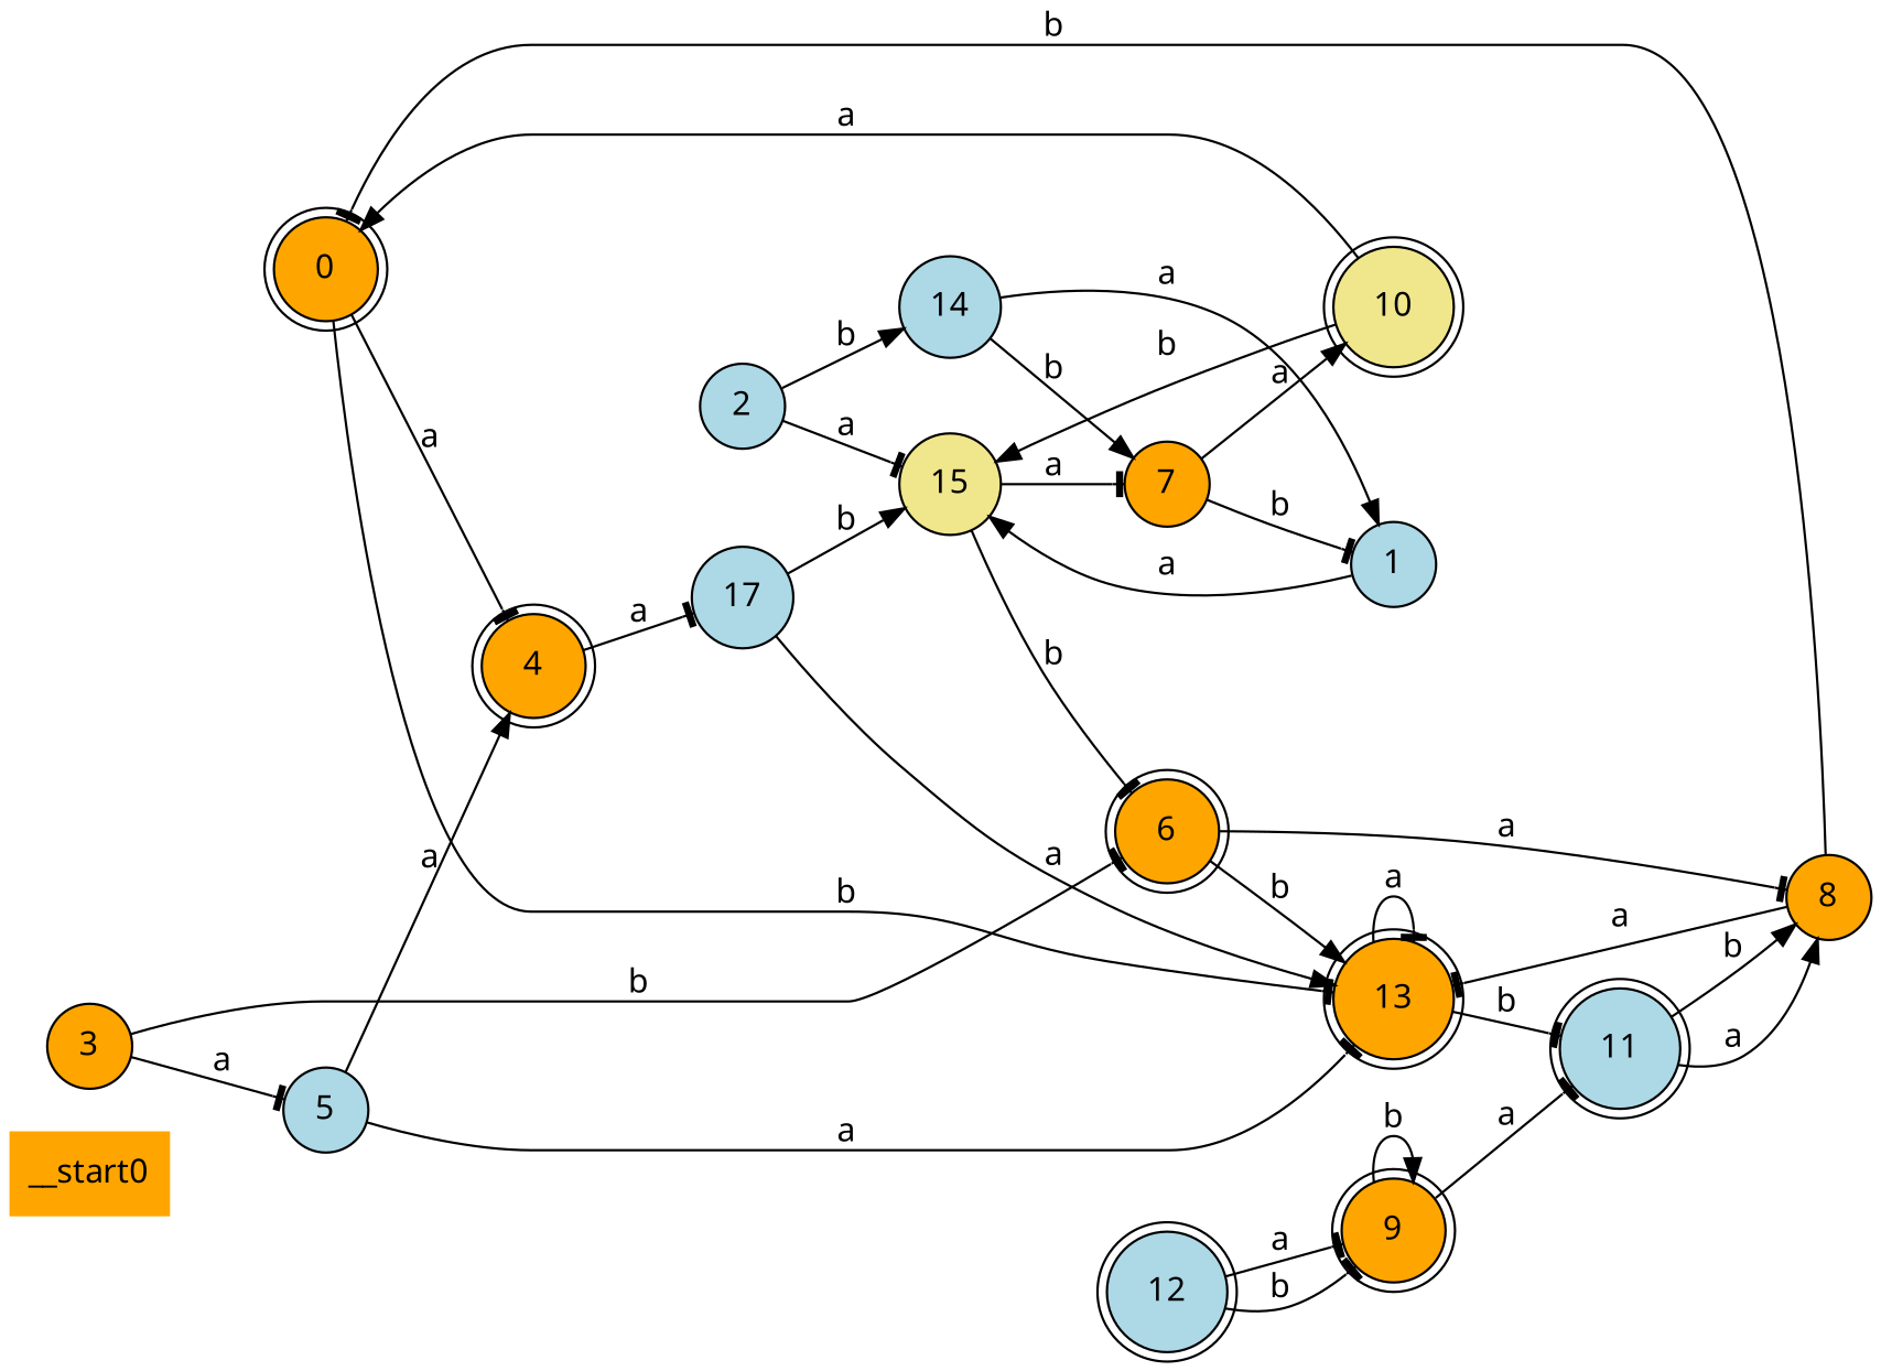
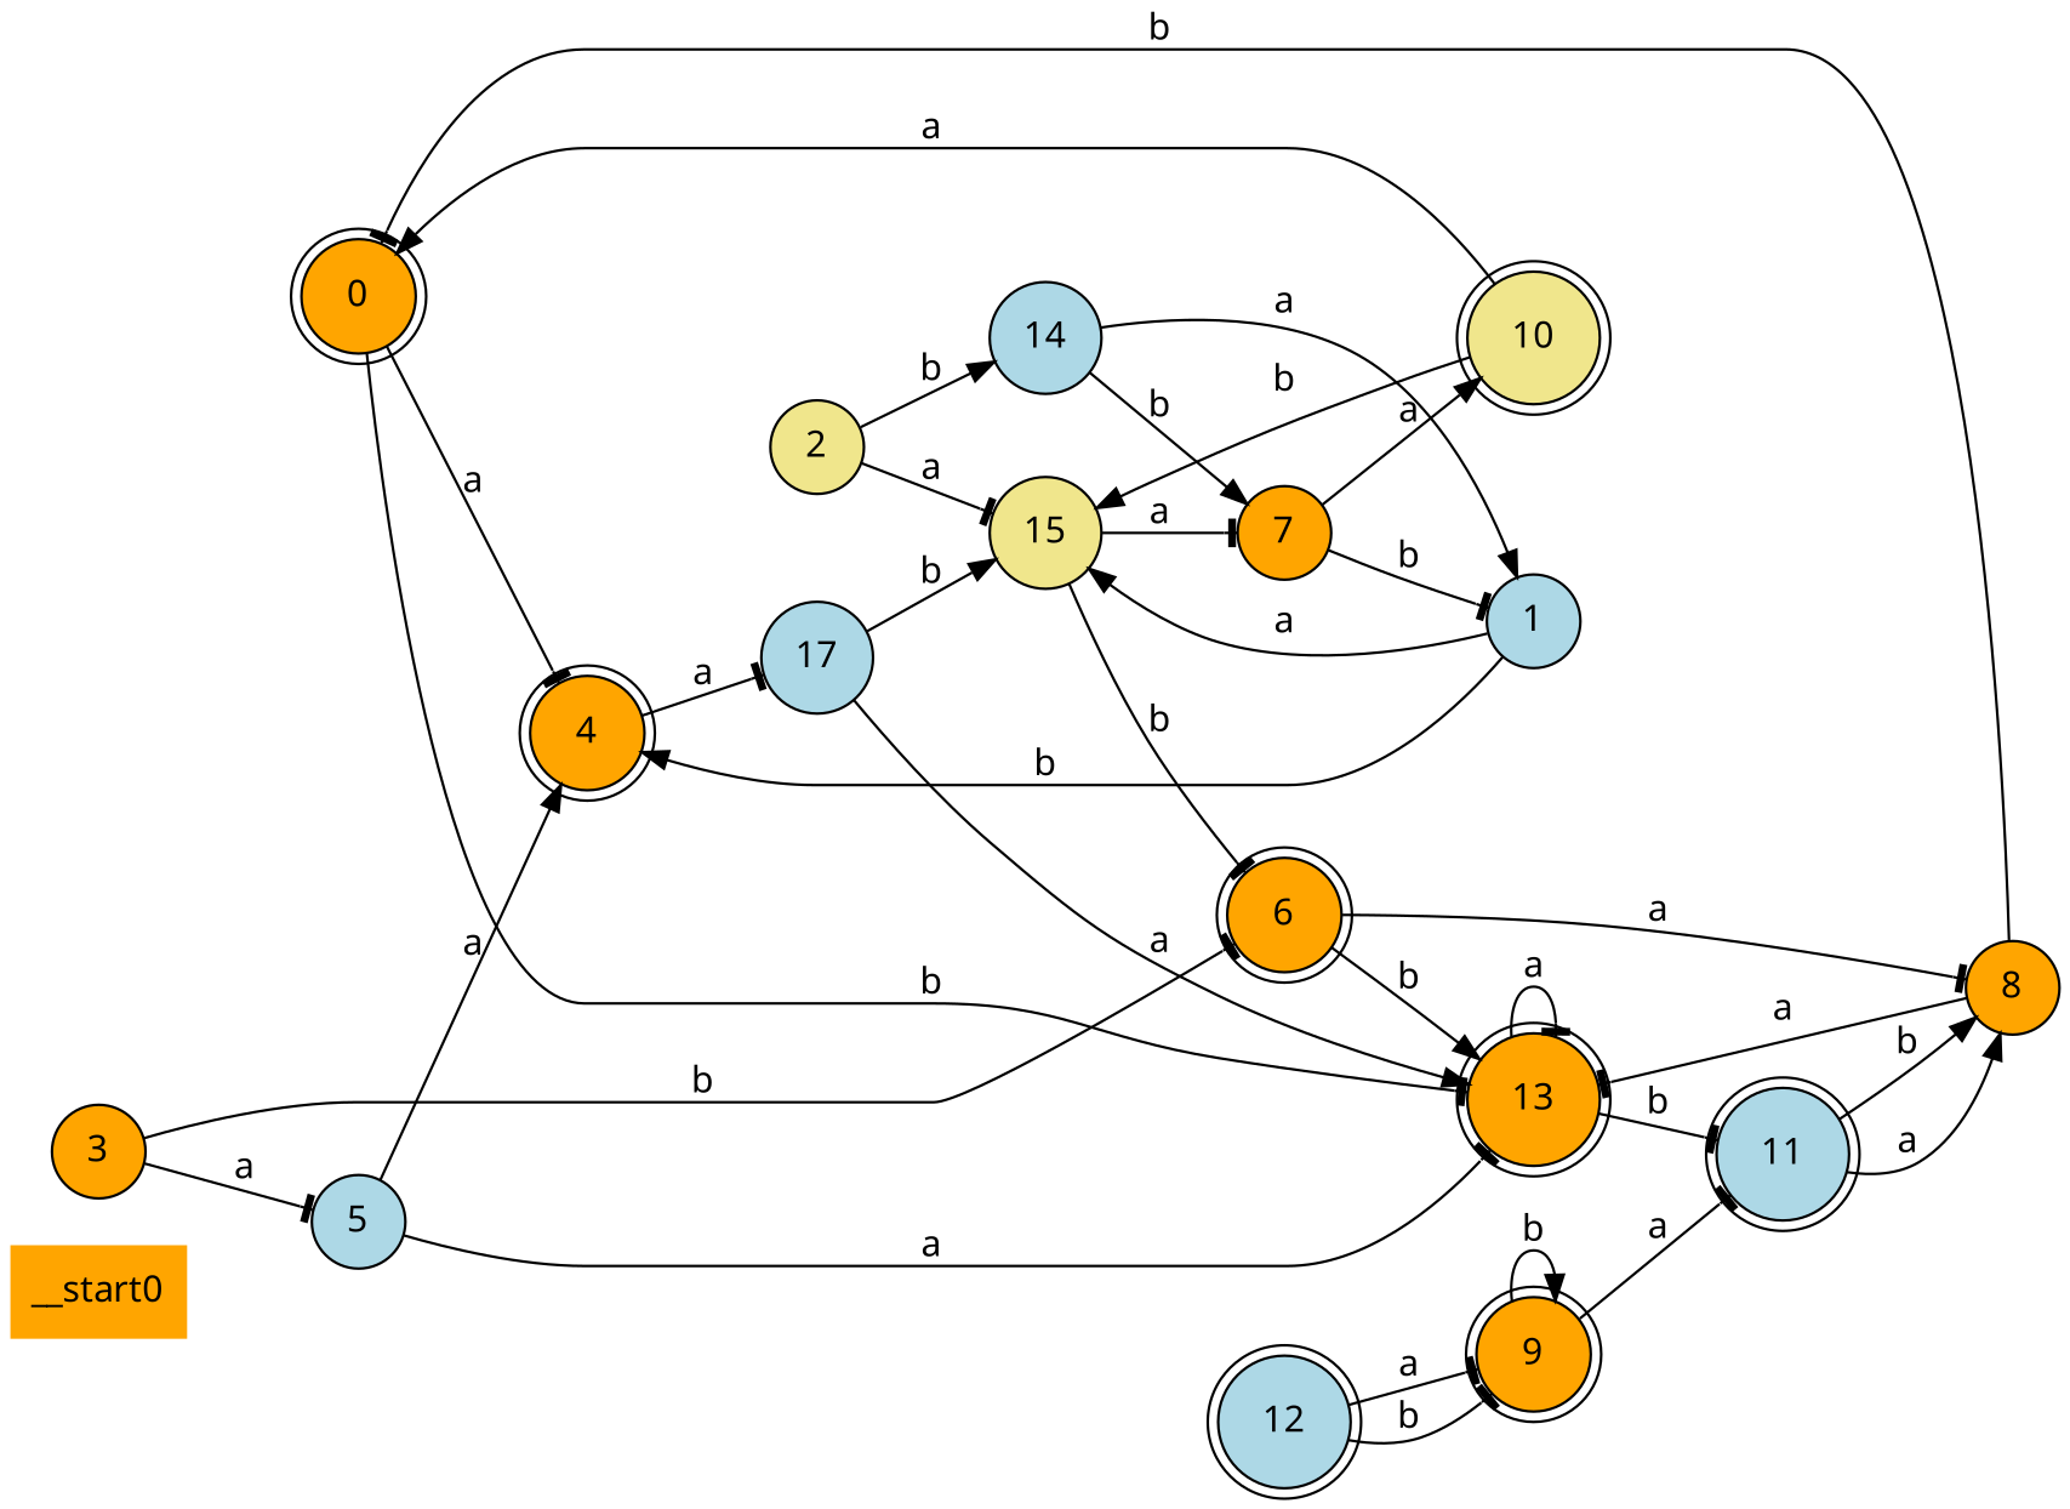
  digraph {
    fontname="Noto Sans"
    rankdir=LR
    node [fillcolor=orange fontname="Noto Sans" shape=circle style=filled color=black]
    edge [arrowhead=tee fontname="Noto Sans"]
    __start0 [shape=none color=""]
    n2 [label=0 shape=doublecircle style="rounded,filled"]
    n3 [label=4 shape=doublecircle style="rounded,filled"]
    n4 [label=13 shape=doublecircle style="rounded,filled"]
    n5 [fillcolor=lightblue label=17]
    n6 [fillcolor=lightblue label=11 shape=doublecircle style="rounded,filled"]
    n7 [fillcolor=lightblue label=1]
    n8 [fillcolor=khaki label=15]
    n9 [label=6 shape=doublecircle style="rounded,filled"]
    n10 [label=7]
-   n11 [fillcolor=lightblue label=2]
+   n11 [fillcolor=khaki label=2]
    n12 [fillcolor=lightblue label=14]
    n13 [label=3]
    n14 [fillcolor=lightblue label=5]
    n15 [label=8]
    n16 [fillcolor=khaki label=10 shape=doublecircle style="rounded,filled"]
    n17 [label=9 shape=doublecircle style="rounded,filled"]
    n18 [fillcolor=lightblue label=12 shape=doublecircle style="rounded,filled"]
    n2 -> n3 [label=a]
    n2 -> n4 [label=b]
    n3 -> n5 [label=a]
    n4 -> n4 [label=a]
    n4 -> n6 [label=b]
    n5 -> n4 [arrowhead=normal label=a]
    n5 -> n8 [arrowhead=normal label=b]
    n6 -> n15 [arrowhead=normal label=a]
    n6 -> n15 [arrowhead=normal label=b]
+   n7 -> n3 [arrowhead=normal label=b]
    n7 -> n8 [arrowhead=normal label=a]
    n8 -> n9 [label=b]
    n8 -> n10 [label=a]
    n9 -> n4 [arrowhead=normal label=b]
    n9 -> n15 [label=a]
    n10 -> n7 [label=b]
    n10 -> n16 [arrowhead=normal label=a]
    n11 -> n8 [label=a]
    n11 -> n12 [arrowhead=normal label=b]
    n12 -> n7 [arrowhead=normal label=a]
    n12 -> n10 [arrowhead=normal label=b]
    n13 -> n9 [label=b]
    n13 -> n14 [label=a]
    n14 -> n3 [arrowhead=normal label=a]
    n14 -> n4 [label=a]
    n15 -> n2 [label=b]
    n15 -> n4 [label=a]
    n16 -> n2 [arrowhead=normal label=a]
    n16 -> n8 [arrowhead=normal label=b]
    n17 -> n6 [label=a]
    n17 -> n17 [arrowhead=normal label=b]
    n18 -> n17 [label=a]
    n18 -> n17 [label=b]
  }
